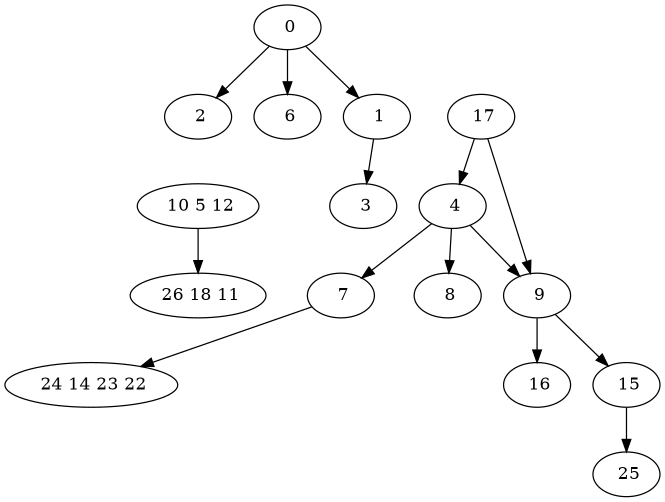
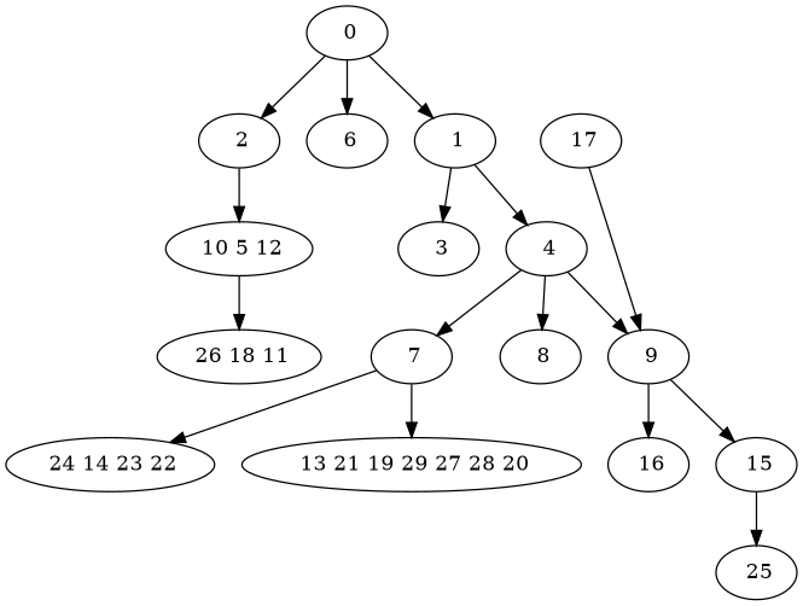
  digraph {
    " 0"
    " 1"
    " 2"
    " 6"
    " 3"
    " 4"
    " 10 5 12"
    " 7"
    " 8"
    " 9"
    " 26 18 11"
    " 24 14 23 22"
+   " 13 21 19 29 27 28 20"
    " 16"
    " 15"
    " 17"
    " 25"
    " 0" -> " 1"
    " 0" -> " 2"
    " 0" -> " 6"
    " 1" -> " 3"
-   " 17" -> " 4"
+   " 1" -> " 4"
+   " 2" -> " 10 5 12"
    " 4" -> " 7"
    " 4" -> " 8"
    " 4" -> " 9"
    " 10 5 12" -> " 26 18 11"
    " 7" -> " 24 14 23 22"
+   " 7" -> " 13 21 19 29 27 28 20"
    " 9" -> " 16"
    " 9" -> " 15"
    " 15" -> " 25"
    " 17" -> " 9"
  }
